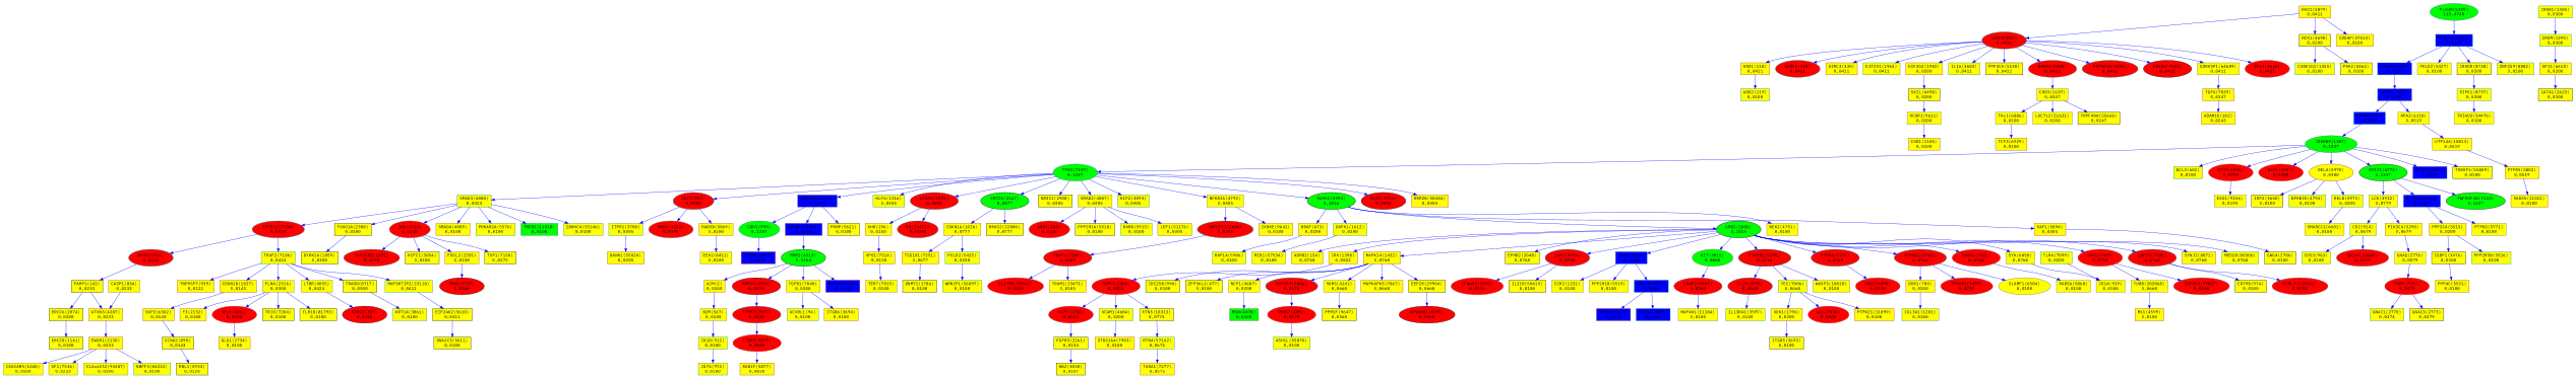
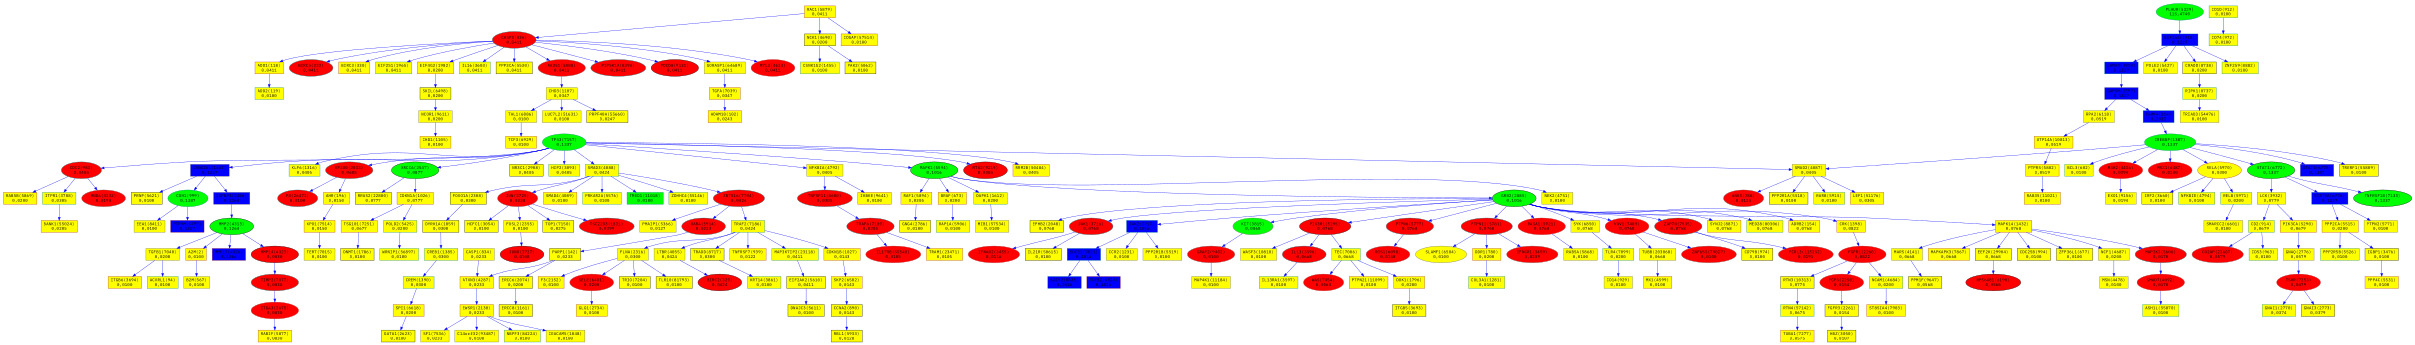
  digraph {
    fontname="IBM Plex Mono"
    node [color=teal fillcolor=yellow fontname="IBM Plex Mono" shape=box style=filled]
    edge [color=blue fontname="IBM Plex Mono"]
    n1 [color=brown label="ADD1(118)\n0,0411"]
    n2 [label="ADD2(119)\n0,0100"]
    n3 [color=black label="PARP1(142)\n0,0233"]
    n4 [color=black label="ERCC6(2074)\n0,0200"]
    n5 [color=brown label="ATXN3(4287)\n0,0233"]
    n6 [color=gray40 label="CASP1(834)\n0,0233"]
    n7 [color=black label="ERCC8(1161)\n0,0100"]
    n8 [color=brown label="ADRB2(154)\n0,0768"]
    n9 [color=brown label="AHR(196)\n0,0150"]
    n10 [color=brown label="XPO1(7514)\n0,0150"]
    n11 [color=gray40 label="TERT(7015)\n0,0100"]
    n12 [color=brown label="A2M(2)\n0,0100"]
    n13 [color=gray40 label="B2M(567)\n0,0100"]
    n14 [label="CD1D(912)\n0,0100"]
    n15 [label="ACVRL1(94)\n0,0100"]
    n16 [fillcolor=red label="BIRC5(332)\n0,0411" shape=ellipse]
    n17 [color=brown label="ADAM10(102)\n0,0243"]
    n18 [label="CD74(972)\n0,0100"]
    n19 [color=brown label="BRAF(673)\n0,0200"]
    n20 [label="RAP1A(5906)\n0,0100"]
    n21 [color=brown label="DDR1(780)\n0,0200"]
    n22 [label="COL3A1(1281)\n0,0100"]
    n23 [color=brown label="EWSR1(2130)\n0,0233"]
    n24 [fillcolor=red label="CASP3(836)\n0,0411" shape=ellipse]
    n25 [color=brown label="BIRC3(330)\n0,0411"]
    n26 [label="EIF2S1(1965)\n0,0411"]
    n27 [color=brown label="EIF4G2(1982)\n0,0200"]
    n28 [label="IL16(3603)\n0,0411"]
    n29 [color=black label="PPP3CA(5530)\n0,0411"]
    n30 [color=gray40 fillcolor=red label="RAD51(5888)\n0,0411" shape=ellipse]
    n31 [fillcolor=red label="PIP5K1A(8394)\n0,0411" shape=ellipse]
    n32 [color=black fillcolor=red label="PDCD8(9131)\n0,0411" shape=ellipse]
    n33 [color=gray40 label="GORASP1(64689)\n0,0411"]
    n34 [color=brown fillcolor=red label="MYL3(4634)\n0,0411" shape=ellipse]
    n35 [color=black label="SKIL(6498)\n0,0200"]
    n36 [color=gray40 label="CHD3(1107)\n0,0347"]
    n37 [color=brown label="TGFA(7039)\n0,0347"]
    n38 [color=black fillcolor=red label="BIRC2(329)\n0,0424" shape=ellipse]
    n39 [label="CD2(914)\n0,0679"]
    n40 [label="CD53(963)\n0,0100"]
    n41 [color=gray40 fillcolor=red label="CD2AP(23607)\n0,0579" shape=ellipse]
    n42 [color=brown label="TNFRSF7(939)\n0,0122"]
    n43 [color=black label="CCNA2(890)\n0,0143"]
    n44 [color=black label="RBL1(5933)\n0,0128"]
    n45 [fillcolor=red label="CDC2(983)\n0,0405" shape=ellipse]
    n46 [label="ITPR1(3708)\n0,0305"]
    n47 [color=gray40 fillcolor=red label="MNDA(4332)\n0,0198" shape=ellipse]
    n48 [color=brown label="RAB5B(5869)\n0,0200"]
    n49 [color=brown label="BANK1(55024)\n0,0205"]
    n50 [color=gray40 label="EEA1(8411)\n0,0100"]
    n51 [fillcolor=green label="CDH1(999)\n0,1387" shape=ellipse]
    n52 [color=brown fillcolor=blue label="PTPRM(5797)\n0,1337"]
    n53 [color=brown label="CDKN1A(1026)\n0,0777"]
    n54 [color=brown label="TSG101(7251)\n0,0677"]
    n55 [label="POLD2(5425)\n0,0200"]
    n56 [color=black label="DNMT1(1786)\n0,0100"]
    n57 [label="WRNIP1(56897)\n0,0100"]
    n58 [color=gray40 label="TAL1(6886)\n0,0100"]
    n59 [color=gray40 label="LUC7L2(51631)\n0,0100"]
    n60 [color=black label="PRPF40A(55660)\n0,0247"]
    n61 [color=brown label="TCF3(6929)\n0,0100"]
    n62 [color=black label="CDC25B(994)\n0,0100"]
    n63 [color=brown label="CDKN1B(1027)\n0,0143"]
    n64 [color=brown label="SKP2(6502)\n0,0143"]
    n65 [color=gray40 label="CCR2(1231)\n0,0100"]
    n66 [label="BCL3(602)\n0,0100"]
    n67 [label="CREB1(1385)\n0,0300"]
    n68 [label="CREM(1390)\n0,0300"]
    n69 [color=brown label="SPI1(6618)\n0,0200"]
    n70 [fillcolor=green label="CREBBP(1387)\n0,1337" shape=ellipse]
    n71 [color=brown fillcolor=red label="MSH2(4436)\n0,0294" shape=ellipse]
    n72 [color=brown fillcolor=red label="MSX1(4487)\n0,0100" shape=ellipse]
    n73 [color=brown label="RELA(5970)\n0,0300" shape=ellipse]
    n74 [color=black fillcolor=green label="STAT1(6772)\n0,1337" shape=ellipse]
    n75 [fillcolor=green label="TP53(7157)\n0,1337" shape=ellipse]
    n76 [color=gray40 fillcolor=blue label="STAT4(6775)\n0,1337"]
    n77 [color=black label="TRERF1(55809)\n0,0100"]
    n78 [color=gray40 label="EXO1(9156)\n0,0194"]
    n79 [color=black label="IRF2(3660)\n0,0100"]
    n80 [label="NFKBIE(4794)\n0,0100"]
    n81 [label="RELB(5971)\n0,0200"]
    n82 [color=gray40 label="LCK(3932)\n0,0779"]
    n83 [fillcolor=blue label="STAT5A(6776)\n0,1337"]
    n84 [color=black fillcolor=green label="TNFRSF1B(7133)\n0,1337" shape=ellipse]
    n85 [color=gray40 fillcolor=blue label="CSNK2A1(1457)\n0,1337"]
    n86 [label="KLF6(1316)\n0,0405"]
    n87 [fillcolor=red label="EP300(2033)\n0,0605" shape=ellipse]
    n88 [color=black fillcolor=green label="XRCC6(2547)\n0,0877" shape=ellipse]
    n89 [color=black label="NR3C1(2908)\n0,0405"]
    n90 [color=gray40 label="SMAD2(4087)\n0,0405"]
    n91 [label="SMAD3(4088)\n0,0424"]
    n92 [label="HIP2(3093)\n0,0405"]
    n93 [color=gray40 label="NFKBIA(4792)\n0,0405"]
    n94 [color=black fillcolor=green label="MAPK1(5594)\n0,1016" shape=ellipse]
    n95 [color=black fillcolor=red label="MTA2(9219)\n0,0405" shape=ellipse]
    n96 [color=brown label="RRM2B(50484)\n0,0405"]
    n97 [fillcolor=blue label="CAMK4(814)\n0,1337"]
    n98 [color=black label="GATA1(2623)\n0,0100"]
    n99 [color=brown label="CRK(1398)\n0,0822"]
    n100 [color=brown fillcolor=red label="FGFR1(2260)\n0,0822" shape=ellipse]
    n101 [color=brown fillcolor=red label="FGF5(2250)\n0,0154" shape=ellipse]
    n102 [label="NCAM1(4684)\n0,0200"]
    n103 [color=black label="RTN3(10313)\n0,0775"]
    n104 [color=black label="ZFP36L1(677)\n0,0100"]
    n105 [color=gray40 fillcolor=blue label="IGFBP3(3486)\n0,1264"]
    n106 [color=black label="PRNP(5621)\n0,0100"]
    n107 [color=black fillcolor=green label="MMP2(4313)\n0,1264" shape=ellipse]
    n108 [color=brown label="MAPK14(1432)\n0,0768"]
    n109 [color=gray40 label="NCF1(4687)\n0,0200"]
    n110 [fillcolor=red label="MAP2K3(5606)\n0,0170" shape=ellipse]
    n111 [color=gray40 label="MARS(4141)\n0,0668"]
    n112 [color=brown label="MAPKAPK3(7867)\n0,0668"]
    n113 [color=black label="EEF2K(29904)\n0,0668"]
-   n114 [color=gray40 fillcolor=green label="MSN(4478)\n0,0100"]
+   n114 [color=gray40 label="MSN(4478)\n0,0100"]
    n115 [color=brown fillcolor=red label="SMAD7(4092)\n0,0170" shape=ellipse]
    n116 [color=black label="PPM1F(9647)\n0,0568"]
    n117 [color=black fillcolor=red label="RPS6KB1(6198)\n0,0568" shape=ellipse]
    n118 [color=gray40 label="CD14(929)\n0,0100"]
    n119 [label="DAPK1(1612)\n0,0200"]
    n120 [color=gray40 label="MIB1(57534)\n0,0100"]
    n121 [fillcolor=red label="TSC22D3(1831)\n0,0299" shape=ellipse]
    n122 [fillcolor=blue label="EEF1A1(1915)\n0,1337"]
    n123 [fillcolor=blue label="LAMA4(3910)\n0,1337"]
    n124 [color=gray40 label="POLE2(5427)\n0,0100"]
    n125 [color=black label="CRADD(8738)\n0,0200"]
    n126 [label="ZNF259(8882)\n0,0100"]
    n127 [color=gray40 fillcolor=blue label="GAPDH(2597)\n0,1337"]
    n128 [label="RIPK1(8737)\n0,0200"]
    n129 [color=gray40 label="NCOR1(9611)\n0,0200"]
    n130 [fillcolor=red label="P8(26471)\n0,0100" shape=ellipse]
    n131 [color=black label="EPHB2(2048)\n0,0768"]
    n132 [color=gray40 label="CEACAM5(1048)\n0,0100"]
    n133 [color=gray40 label="SF1(7536)\n0,0233"]
    n134 [color=gray40 label="C14orf32(93487)\n0,0100"]
    n135 [label="NBPF3(84224)\n0,0100"]
    n136 [color=brown label="F3(2152)\n0,0100"]
    n137 [color=brown label="DOK1(1796)\n0,0200"]
    n138 [color=black label="ITGB5(3693)\n0,0100"]
    n139 [color=black label="FGFR3(2261)\n0,0154"]
    n140 [color=brown label="ST8SIA4(7903)\n0,0100"]
    n141 [label="RTN4(57142)\n0,0675"]
    n142 [color=black label="HBZ(3050)\n0,0107"]
    n143 [color=black label="DYRK1A(1859)\n0,0300"]
    n144 [color=gray40 label="FLNA(2316)\n0,0300"]
    n145 [color=brown fillcolor=red label="SELE(6401)\n0,0200" shape=ellipse]
    n146 [color=black label="TRIO(7204)\n0,0100"]
    n147 [color=black label="TLR10(81793)\n0,0100"]
    n148 [color=brown label="GLG1(2734)\n0,0100"]
    n149 [color=black label="CD79B(974)\n0,0100"]
    n150 [color=black label="FOXO1A(2308)\n0,0300"]
    n151 [color=gray40 label="RPA2(6118)\n0,0519"]
    n152 [color=brown label="UTP14A(10813)\n0,0519"]
    n153 [color=black label="RRAS2(22800)\n0,0777"]
    n154 [label="GNAI1(2770)\n0,0374"]
    n155 [color=black label="GNAI3(2773)\n0,0379"]
    n156 [color=gray40 label="GNAQ(2776)\n0,0579"]
    n157 [color=brown fillcolor=red label="TSHR(7253)\n0,0479" shape=ellipse]
    n158 [color=black fillcolor=green label="GRB2(2885)\n0,1016" shape=ellipse]
    n159 [fillcolor=red label="JAK1(3716)\n0,0768" shape=ellipse]
    n160 [fillcolor=blue label="JAK2(3717)\n0,1016"]
    n161 [color=gray40 fillcolor=green label="KIT(3815)\n0,0868" shape=ellipse]
    n162 [color=black fillcolor=red label="PIK3R1(5295)\n0,0768" shape=ellipse]
    n163 [fillcolor=red label="PTPN6(5777)\n0,0768" shape=ellipse]
    n164 [fillcolor=red label="PTPN11(5781)\n0,0768" shape=ellipse]
    n165 [color=brown fillcolor=red label="RASA1(5921)\n0,0768" shape=ellipse]
    n166 [color=gray40 label="SYK(6850)\n0,0768"]
    n167 [color=brown fillcolor=red label="VAV1(7409)\n0,0768" shape=ellipse]
    n168 [fillcolor=red label="ZAP70(7535)\n0,0768" shape=ellipse]
    n169 [color=brown label="SYNJ2(8871)\n0,0768"]
    n170 [label="MED28(80306)\n0,0768"]
    n171 [color=brown fillcolor=red label="IFNAR2(3455)\n0,0116" shape=ellipse]
    n172 [color=black label="IL21R(50615)\n0,0100"]
    n173 [color=gray40 label="PPP2R1B(5519)\n0,0100"]
    n174 [fillcolor=blue label="SOCS3(9021)\n0,1016"]
    n175 [color=gray40 fillcolor=red label="GRAP2(9402)\n0,0100" shape=ellipse]
    n176 [fillcolor=red label="IL13(3596)\n0,0668" shape=ellipse]
    n177 [label="TEC(7006)\n0,0668"]
    n178 [color=gray40 label="WASF3(10810)\n0,0100"]
    n179 [color=gray40 fillcolor=red label="ROS1(6098)\n0,0158" shape=ellipse]
    n180 [color=gray40 fillcolor=red label="IFNGR1(3459)\n0,0239" shape=ellipse]
    n181 [color=gray40 label="SLAMF1(6504)\n0,0100" shape=ellipse]
    n182 [color=gray40 label="RAB5A(5868)\n0,0100"]
    n183 [label="TLR4(7099)\n0,0200"]
    n184 [color=gray40 label="TUBB(203068)\n0,0668"]
    n185 [color=gray40 fillcolor=red label="ZNF655(79027)\n0,0100" shape=ellipse]
    n186 [color=gray40 fillcolor=red label="FCRL3(115352)\n0,0191" shape=ellipse]
    n187 [color=black label="HCFC1(3054)\n0,0100"]
    n188 [color=brown label="CHD1(1105)\n0,0100"]
    n189 [label="IL13RA1(3597)\n0,0100"]
    n190 [color=brown fillcolor=red label="ITGA3(3675)\n0,0830" shape=ellipse]
    n191 [color=brown label="RABIF(5877)\n0,0830"]
    n192 [color=brown fillcolor=blue label="TCEB2(6923)\n0,1016"]
    n193 [fillcolor=blue label="SOCS2(8835)\n0,1016"]
    n194 [color=gray40 fillcolor=red label="JUN(3725)\n0,0338" shape=ellipse]
    n195 [color=brown label="FOSL2(2355)\n0,0100"]
    n196 [color=black label="TOP1(7150)\n0,0275"]
    n197 [color=black fillcolor=red label="JUND(3727)\n0,0100" shape=ellipse]
    n198 [color=gray40 fillcolor=red label="ANK3(288)\n0,0135" shape=ellipse]
    n199 [color=gray40 label="MAP4K1(11184)\n0,0100"]
    n200 [color=black fillcolor=red label="MMP14(4323)\n0,0830" shape=ellipse]
    n201 [color=gray40 label="TGFB1(7040)\n0,0200"]
    n202 [color=brown fillcolor=blue label="MMP17(4326)\n0,1264"]
    n203 [color=brown label="PIK3CA(5290)\n0,0679"]
    n204 [color=gray40 label="LTBR(4055)\n0,0424"]
    n205 [color=black label="PPP2R1A(5518)\n0,0100"]
    n206 [label="RARB(5915)\n0,0100"]
    n207 [color=brown label="LEF1(51176)\n0,0305"]
    n208 [color=brown label="SMAD4(4089)\n0,0100"]
    n209 [label="PRKAR2A(5576)\n0,0100"]
    n210 [fillcolor=red label="ZBTB16(7704)\n0,0424" shape=ellipse]
    n211 [fillcolor=green label="TMED1(11018)\n0,0100"]
    n212 [label="ZDHHC4(55146)\n0,0100"]
+   n213 [color=gray40 label="PMAIP1(5366)\n0,0127"]
    n214 [fillcolor=red label="RARA(5914)\n0,0233" shape=ellipse]
    n215 [label="TRAF2(7186)\n0,0424"]
    n216 [label="ASH1L(55870)\n0,0100"]
    n217 [color=black label="IGBP1(3476)\n0,0100"]
    n218 [color=brown label="PPP4C(5531)\n0,0100"]
    n219 [fillcolor=red label="TIMP2(7077)\n0,0830" shape=ellipse]
    n220 [color=brown label="ITGB6(3694)\n0,0100"]
    n221 [color=brown label="MX1(4599)\n0,0100"]
    n222 [label="CSNK1G2(1455)\n0,0100"]
    n223 [color=black label="NCK1(4690)\n0,0200"]
    n224 [color=black label="PAK2(5062)\n0,0100"]
    n225 [color=gray40 label="NEK2(4751)\n0,0100"]
    n226 [fillcolor=red label="TNFSF11(8600)\n0,0305" shape=ellipse]
    n227 [color=brown label="IKBKE(9641)\n0,0100"]
    n228 [fillcolor=red label="TRAF6(7189)\n0,0205" shape=ellipse]
    n229 [color=brown fillcolor=red label="WAS(7454)\n0,0568" shape=ellipse]
    n230 [color=brown label="PTPN21(11099)\n0,0100"]
    n231 [label="KRT14(3861)\n0,0100"]
    n232 [color=brown label="PPP2CA(5515)\n0,0200"]
    n233 [label="PPP2R5B(5526)\n0,0100"]
    n234 [color=brown label="RAF1(5894)\n0,0305"]
    n235 [color=black label="GNG4(2786)\n0,0100"]
    n236 [color=black label="EIF2AK2(5610)\n0,0411"]
    n237 [color=black label="DNAJC3(5611)\n0,0100"]
    n238 [color=brown label="RAC1(5879)\n0,0411"]
    n239 [color=brown label="CDGAP(57514)\n0,0100"]
    n240 [color=gray40 label="SMARCC2(6601)\n0,0100"]
    n241 [color=brown label="PTPRS(5802)\n0,0519"]
    n242 [color=gray40 label="PTPN2(5771)\n0,0100"]
    n243 [fillcolor=green label="PLAUR(5329)\n115,4740" shape=ellipse]
    n244 [color=black label="TRADD(8717)\n0,0300"]
    n245 [label="MAP3K7IP2(23118)\n0,0411"]
    n246 [color=brown fillcolor=red label="IL17RB(55540)\n0,0105" shape=ellipse]
    n247 [color=brown label="TRAM1(23471)\n0,0105"]
    n248 [color=brown label="TUBA1(7277)\n0,0575"]
    n249 [color=brown label="RAB35(11021)\n0,0100"]
    n250 [color=gray40 label="TRIAD3(54476)\n0,0100"]
    n1 -> n2
    n3 -> n4
    n3 -> n5
    n4 -> n7
    n5 -> n23
    n6 -> n5
    n9 -> n10
    n10 -> n11
    n12 -> n13
-   n13 -> n14
    n14 -> n18
    n19 -> n20
    n21 -> n22
    n23 -> n132
    n23 -> n133
    n23 -> n134
    n23 -> n135
    n24 -> n1
    n24 -> n16
    n24 -> n25
    n24 -> n26
    n24 -> n27
    n24 -> n28
    n24 -> n29
    n24 -> n30
    n24 -> n31
    n24 -> n32
    n24 -> n33
    n24 -> n34
    n27 -> n35
    n30 -> n36
    n33 -> n37
    n35 -> n129
    n36 -> n58
    n36 -> n59
    n36 -> n60
    n37 -> n17
    n39 -> n40
    n39 -> n41
    n43 -> n44
    n45 -> n46
    n45 -> n47
    n45 -> n48
    n46 -> n49
-   n48 -> n50
+   n51 -> n50
    n51 -> n52
    n53 -> n54
    n53 -> n55
    n54 -> n56
    n55 -> n57
    n58 -> n61
    n63 -> n64
    n64 -> n43
    n67 -> n68
    n68 -> n69
    n69 -> n98
    n70 -> n66
    n70 -> n71
    n70 -> n72
    n70 -> n73
    n70 -> n74
-   n70 -> n75
+   n70 -> n90
    n70 -> n76
    n70 -> n77
    n71 -> n78
    n73 -> n79
    n73 -> n80
    n73 -> n81
    n74 -> n82
    n74 -> n83
    n74 -> n84
    n75 -> n45
    n75 -> n85
    n75 -> n86
    n75 -> n87
    n75 -> n88
    n75 -> n89
    n75 -> n90
    n75 -> n91
    n75 -> n92
    n75 -> n93
    n75 -> n94
    n75 -> n95
    n75 -> n96
    n81 -> n240
    n82 -> n39
    n82 -> n203
    n83 -> n232
    n83 -> n242
    n85 -> n51
    n85 -> n105
    n85 -> n106
    n87 -> n9
    n87 -> n130
    n88 -> n53
    n88 -> n153
    n90 -> n198
    n90 -> n205
    n90 -> n206
    n90 -> n207
    n91 -> n150
    n91 -> n194
    n91 -> n208
    n91 -> n209
    n91 -> n210
    n91 -> n211
    n91 -> n212
    n93 -> n226
    n93 -> n227
    n94 -> n19
    n94 -> n119
    n94 -> n158
    n94 -> n225
    n94 -> n234
    n97 -> n70
    n99 -> n100
    n100 -> n101
    n100 -> n102
    n100 -> n103
    n101 -> n139
    n102 -> n140
    n103 -> n141
    n105 -> n107
    n107 -> n12
    n107 -> n200
    n107 -> n201
    n107 -> n202
    n108 -> n62
    n108 -> n104
    n108 -> n109
    n108 -> n110
    n108 -> n111
    n108 -> n112
    n108 -> n113
    n109 -> n114
    n110 -> n115
    n111 -> n116
    n113 -> n117
    n115 -> n216
    n119 -> n120
    n122 -> n123
    n122 -> n124
    n122 -> n125
    n122 -> n126
    n123 -> n127
    n125 -> n128
    n127 -> n97
    n127 -> n151
    n128 -> n250
    n129 -> n188
    n137 -> n138
    n139 -> n142
    n141 -> n248
+   n143 -> n67
    n144 -> n136
    n144 -> n145
    n144 -> n146
    n144 -> n147
    n145 -> n148
    n150 -> n143
    n151 -> n152
    n152 -> n241
    n156 -> n157
    n157 -> n154
    n157 -> n155
    n158 -> n8
    n158 -> n99
    n158 -> n108
    n158 -> n131
    n158 -> n159
    n158 -> n160
    n158 -> n161
    n158 -> n162
    n158 -> n163
    n158 -> n164
    n158 -> n165
    n158 -> n166
    n158 -> n167
    n158 -> n168
    n158 -> n169
    n158 -> n170
    n159 -> n171
    n159 -> n172
    n160 -> n65
    n160 -> n173
    n160 -> n174
    n161 -> n175
    n162 -> n176
    n162 -> n177
    n162 -> n178
    n163 -> n179
    n164 -> n21
    n164 -> n180
    n164 -> n181
    n165 -> n182
-   n166 -> n118
+   n166 -> n183
    n167 -> n184
    n167 -> n185
    n168 -> n149
    n168 -> n186
    n174 -> n192
    n174 -> n193
    n175 -> n199
    n176 -> n189
    n177 -> n137
    n177 -> n229
    n177 -> n230
    n183 -> n118
    n184 -> n221
    n190 -> n191
    n194 -> n121
    n194 -> n187
    n194 -> n195
    n194 -> n196
    n195 -> n197
    n200 -> n219
    n201 -> n15
    n201 -> n220
    n203 -> n156
    n204 -> n38
+   n210 -> n213
    n210 -> n214
    n210 -> n215
    n214 -> n3
    n215 -> n42
    n215 -> n63
    n215 -> n144
    n215 -> n204
    n215 -> n244
    n215 -> n245
    n217 -> n218
    n219 -> n190
    n223 -> n222
    n223 -> n224
    n226 -> n228
    n228 -> n246
    n228 -> n247
    n232 -> n217
    n232 -> n233
    n234 -> n235
    n236 -> n237
    n238 -> n24
    n238 -> n223
    n238 -> n239
    n241 -> n249
    n243 -> n122
    n244 -> n231
    n245 -> n236
  }
